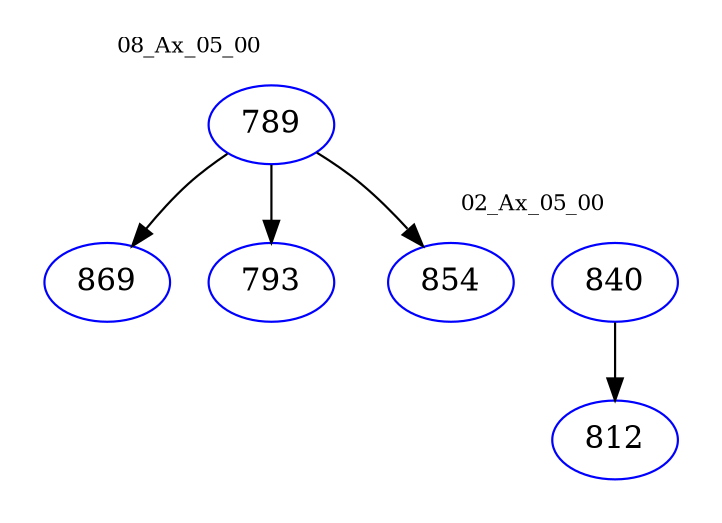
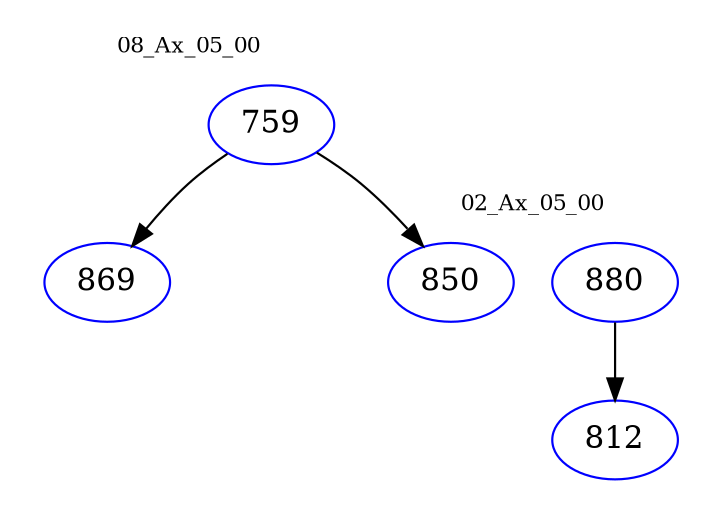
  digraph {
    node [color=blue]
    edge [color=black]
-   n1 [label=789]
+   n1 [label=759]
    n2 [label=869]
-   n3 [label=793]
-   n4 [label=840]
+   n4 [label=880]
    n5 [label=812]
-   n6 [label=854]
+   n6 [label=850]
    subgraph cluster_1 {
      color=white
      fontsize=10
      label="08_Ax_05_00"
      n1
      n2
-     n3
    }
    subgraph cluster_2 {
      color=white
      fontsize=10
      label="02_Ax_05_00"
      n4
      n5
      n6
    }
    n1 -> n2
-   n1 -> n3
    n1 -> n6
    n4 -> n5
  }
